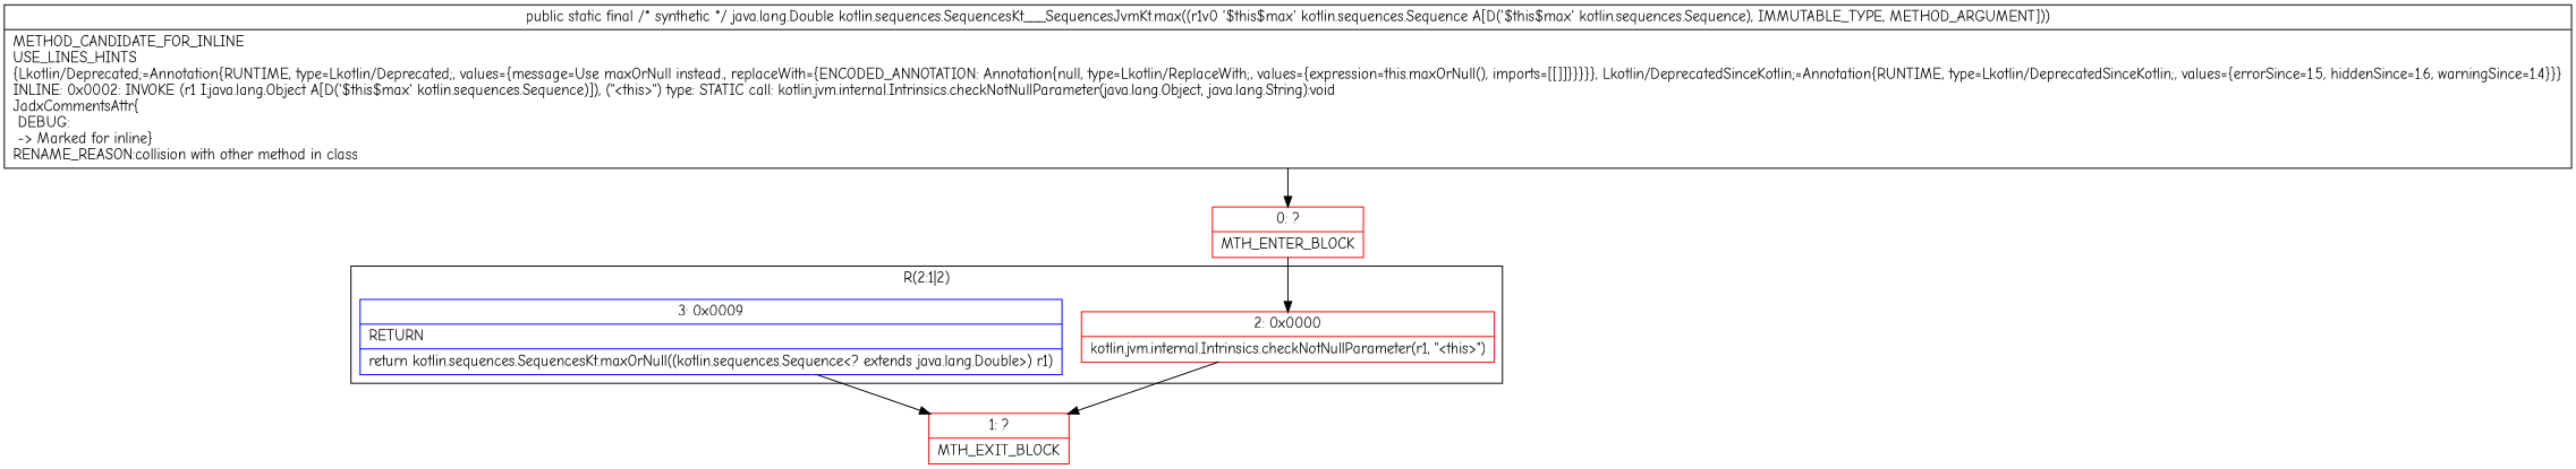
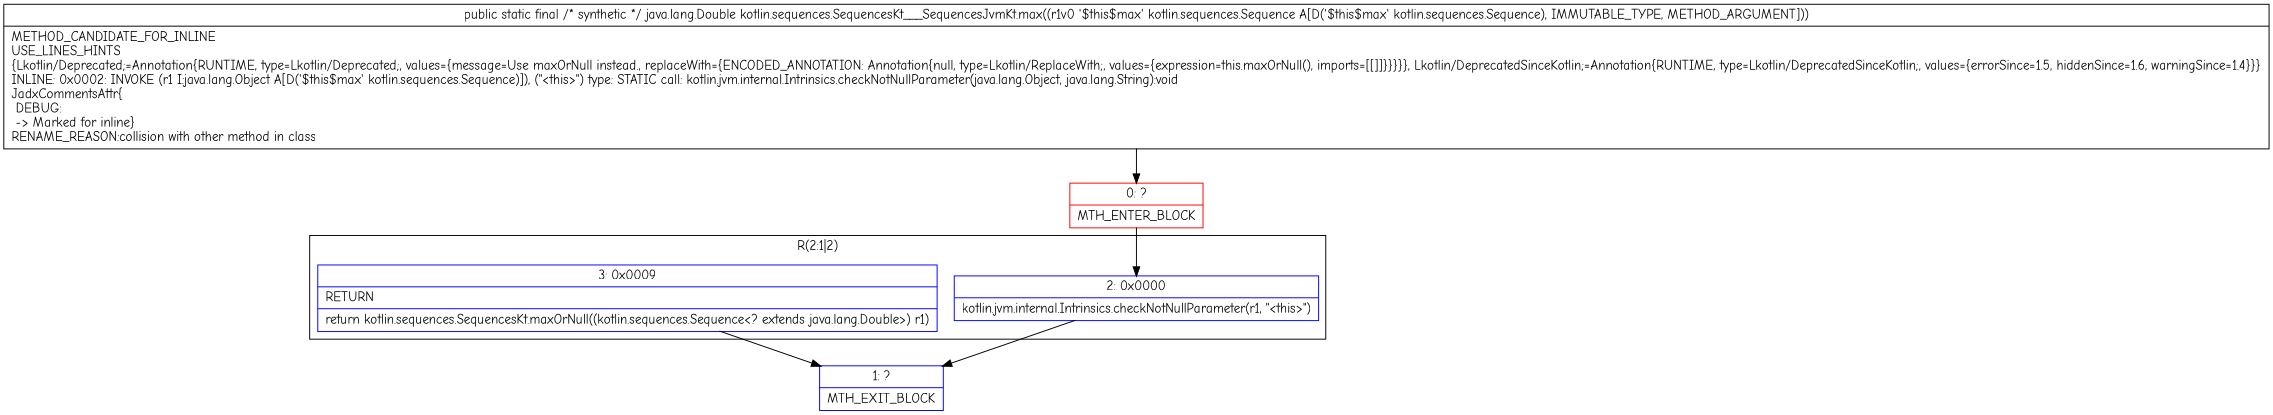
  digraph {
    fontname="Comic Neue"
    node [color=blue fontname="Comic Neue" shape=record]
    edge [fontname="Comic Neue"]
-   n1 [color=red label="{2\:\ 0x0000|kotlin.jvm.internal.Intrinsics.checkNotNullParameter(r1, \"\<this\>\")\l}"]
+   n1 [label="{2\:\ 0x0000|kotlin.jvm.internal.Intrinsics.checkNotNullParameter(r1, \"\<this\>\")\l}"]
    n2 [label="{3\:\ 0x0009|RETURN\l|return kotlin.sequences.SequencesKt.maxOrNull((kotlin.sequences.Sequence\<? extends java.lang.Double\>) r1)\l}"]
-   n3 [color=red label="{1\:\ ?|MTH_EXIT_BLOCK\l}"]
+   n3 [label="{1\:\ ?|MTH_EXIT_BLOCK\l}"]
    n4 [color=red label="{0\:\ ?|MTH_ENTER_BLOCK\l}"]
    n5 [label="{public static final \/* synthetic *\/ java.lang.Double kotlin.sequences.SequencesKt___SequencesJvmKt.max((r1v0 '$this$max' kotlin.sequences.Sequence A[D('$this$max' kotlin.sequences.Sequence), IMMUTABLE_TYPE, METHOD_ARGUMENT]))  | METHOD_CANDIDATE_FOR_INLINE\lUSE_LINES_HINTS\l\{Lkotlin\/Deprecated;=Annotation\{RUNTIME, type=Lkotlin\/Deprecated;, values=\{message=Use maxOrNull instead., replaceWith=\{ENCODED_ANNOTATION: Annotation\{null, type=Lkotlin\/ReplaceWith;, values=\{expression=this.maxOrNull(), imports=[[]]\}\}\}\}\}, Lkotlin\/DeprecatedSinceKotlin;=Annotation\{RUNTIME, type=Lkotlin\/DeprecatedSinceKotlin;, values=\{errorSince=1.5, hiddenSince=1.6, warningSince=1.4\}\}\}\lINLINE: 0x0002: INVOKE  (r1 I:java.lang.Object A[D('$this$max' kotlin.sequences.Sequence)]), (\"\<this\>\") type: STATIC call: kotlin.jvm.internal.Intrinsics.checkNotNullParameter(java.lang.Object, java.lang.String):void\lJadxCommentsAttr\{\l DEBUG: \l \-\> Marked for inline\}\lRENAME_REASON:collision with other method in class\l}" color=""]
    subgraph cluster_1 {
      label="R(2:1|2)"
      n1
      n2
    }
    n1 -> n3
    n2 -> n3
    n4 -> n1
    n5 -> n4
  }
